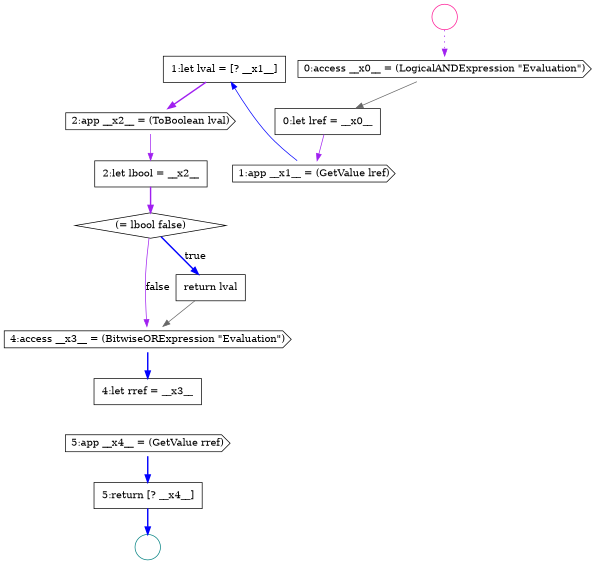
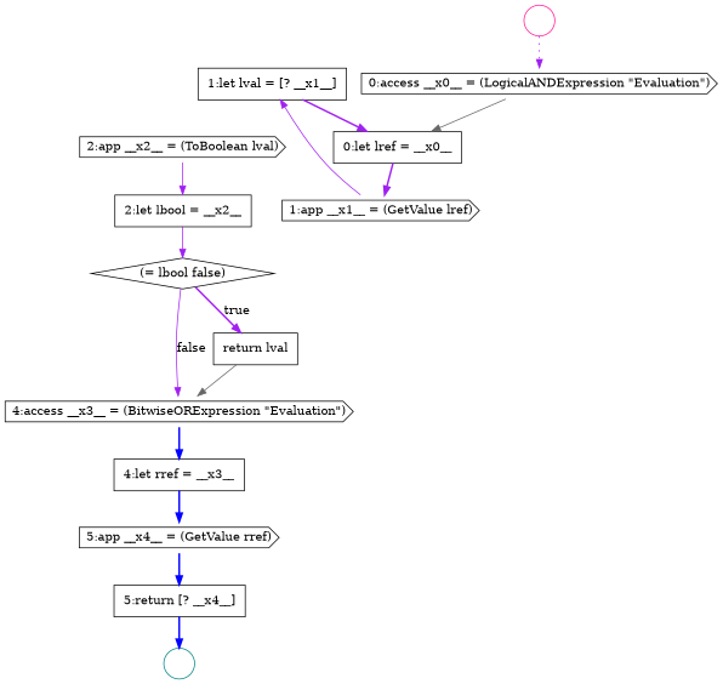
  digraph {
    node [color=black fillcolor=white shape=none style=filled]
    edge [color=purple style=bold]
    n1 [label=<<font color="black">     <table border="0" cellborder="1" cellspacing="0" cellpadding="10">       <tr><td align="left">2:let lbool = __x2__</td></tr>     </table>   </font>> margin=0]
    n2 [label=<<font color="black">(= lbool false)</font>> shape=diamond]
    n3 [label=<<font color="black">4:access __x3__ = (BitwiseORExpression &quot;Evaluation&quot;)</font>> shape=cds]
    n4 [label=<<font color="black">     <table border="0" cellborder="1" cellspacing="0" cellpadding="10">       <tr><td align="left">return lval</td></tr>     </table>   </font>> margin=0]
    n5 [label=<<font color="black">2:app __x2__ = (ToBoolean lval)</font>> shape=cds]
    n6 [label=<<font color="black">     <table border="0" cellborder="1" cellspacing="0" cellpadding="10">       <tr><td align="left">4:let rref = __x3__</td></tr>     </table>   </font>> margin=0]
    n7 [label=<<font color="black">5:app __x4__ = (GetValue rref)</font>> shape=cds]
    n8 [label=<<font color="black">     <table border="0" cellborder="1" cellspacing="0" cellpadding="10">       <tr><td align="left">5:return [? __x4__]</td></tr>     </table>   </font>> margin=0]
    n9 [label=<<font color="black">0:access __x0__ = (LogicalANDExpression &quot;Evaluation&quot;)</font>> shape=cds]
    n10 [label=<<font color="black">     <table border="0" cellborder="1" cellspacing="0" cellpadding="10">       <tr><td align="left">0:let lref = __x0__</td></tr>     </table>   </font>> margin=0]
    n11 [label=<<font color="black">1:app __x1__ = (GetValue lref)</font>> shape=cds]
    n12 [label=<<font color="black">     <table border="0" cellborder="1" cellspacing="0" cellpadding="10">       <tr><td align="left">1:let lval = [? __x1__]</td></tr>     </table>   </font>> margin=0]
    n13 [color=teal label=" " shape=circle]
    n14 [color=deeppink label=" " shape=circle]
-   n1 -> n2
+   n1 -> n2 [style=solid]
    n2 -> n3 [label=<<font color="black">false</font>> style=solid]
-   n2 -> n4 [color=blue label=<<font color="black">true</font>>]
+   n2 -> n4 [label=<<font color="black">true</font>>]
    n3 -> n6 [color=blue]
    n4 -> n3 [color=gray40 style=solid]
    n5 -> n1 [style=solid]
+   n6 -> n7 [color=blue]
    n7 -> n8 [color=blue]
    n8 -> n13 [color=blue]
    n9 -> n10 [color=gray40 style=solid]
-   n10 -> n11 [style=solid]
-   n11 -> n12 [color=blue style=solid]
-   n12 -> n5
+   n10 -> n11
+   n11 -> n12 [style=solid]
+   n12 -> n10
    n14 -> n9 [style=dotted]
  }
